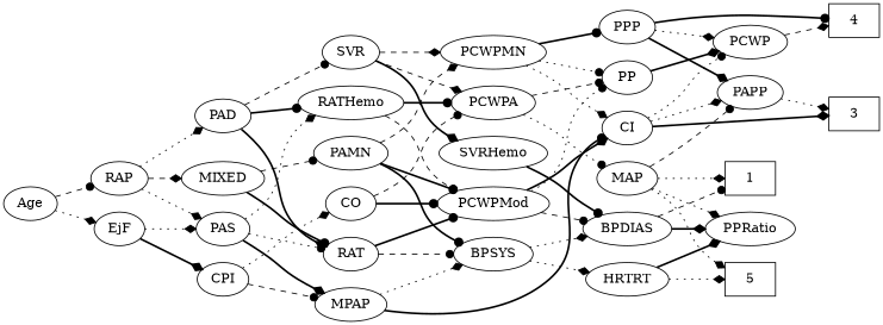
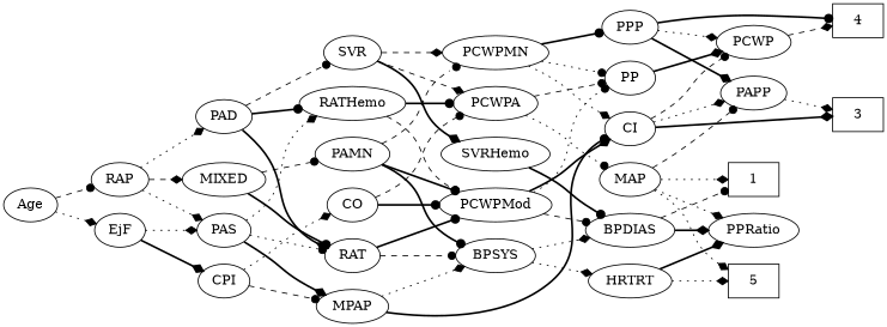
  strict digraph {
    rankdir=LR
    edge [arrowhead=diamond style=dotted]
    1 [height=0.5 shape=box width=0.75]
    3 [height=0.5 shape=box width=0.75]
    4 [height=0.5 shape=box width=0.75]
    5 [height=0.5 shape=box width=0.75]
    Age [height=0.5 width=0.75]
    EjF [height=0.5 width=0.75]
    RAP [height=0.5 width=0.77632]
    PAS [height=0.5 width=0.75]
    CPI [height=0.5 width=0.75]
    MIXED [height=0.5 width=1.1193]
    PAD [height=0.5 width=0.79437]
    RAT [height=0.5 width=0.75827]
    MPAP [height=0.5 width=0.97491]
    RATHemo [height=0.5 width=1.3721]
    CO [height=0.5 width=0.75]
    PAMN [height=0.5 width=1.011]
    SVR [height=0.5 width=0.77632]
    BPSYS [height=0.5 width=1.0471]
    PCWPMod [height=0.5 width=1.4443]
    CI [height=0.5 width=0.75]
    PCWPA [height=0.5 width=1.1555]
    PCWPMN [height=0.5 width=1.3902]
    SVRHemo [height=0.5 width=1.3902]
    BPDIAS [height=0.5 width=1.1735]
    HRTRT [height=0.5 width=1.1013]
    PP [height=0.5 width=0.75]
    PPP [height=0.5 width=0.75]
    PPRatio [height=0.5 width=1.1013]
    PCWP [height=0.5 width=0.97491]
    PAPP [height=0.5 width=0.88464]
    MAP [height=0.5 width=0.84854]
    Age -> EjF
    Age -> RAP [arrowhead=dot style=dashed]
    EjF -> PAS
    EjF -> CPI [style=bold]
    RAP -> PAS
    RAP -> MIXED [style=dashed]
    RAP -> PAD
    PAS -> RAT [arrowhead=dot]
    PAS -> MPAP [style=bold]
    PAS -> RATHemo
    CPI -> MPAP [arrowhead=dot style=dashed]
    CPI -> CO
    MIXED -> RAT [arrowhead=dot style=bold]
    MIXED -> PAMN [arrowhead=dot style=dashed]
    PAD -> RAT [style=bold]
    PAD -> RATHemo [arrowhead=dot style=bold]
    PAD -> SVR [arrowhead=dot style=dashed]
    RAT -> BPSYS [arrowhead=dot style=dashed]
    RAT -> PCWPMod [arrowhead=dot style=bold]
    MPAP -> BPSYS
    MPAP -> CI [arrowhead=dot style=bold]
    RATHemo -> PCWPMod [arrowhead=dot style=dashed]
    RATHemo -> PCWPA [arrowhead=dot style=bold]
    CO -> PCWPMod [arrowhead=dot style=bold]
    CO -> PCWPA [arrowhead=dot style=dashed]
    PAMN -> BPSYS [arrowhead=dot style=bold]
    PAMN -> PCWPMod [arrowhead=dot style=bold]
-   PAMN -> PCWPMN [style=dashed]
+   PAMN -> PCWPMN [arrowhead=dot style=dashed]
    SVR -> PCWPA [style=dashed]
    SVR -> PCWPMN [style=dashed]
    SVR -> SVRHemo [style=bold]
    BPSYS -> BPDIAS
    BPSYS -> HRTRT
    PCWPMod -> CI [style=bold]
    PCWPMod -> BPDIAS [arrowhead=dot style=dashed]
    PCWPMod -> PP [arrowhead=dot]
    CI -> 3 [style=bold]
-   CI -> PCWP [arrowhead=dot]
+   CI -> PCWP [arrowhead=dot style=dashed]
    CI -> PAPP
    PCWPA -> PP [arrowhead=dot style=dashed]
    PCWPA -> MAP [arrowhead=dot]
    PCWPMN -> CI
    PCWPMN -> PP [arrowhead=dot]
    PCWPMN -> PPP [arrowhead=dot style=bold]
    SVRHemo -> BPDIAS [arrowhead=dot style=bold]
    BPDIAS -> 1 [arrowhead=dot style=dashed]
    BPDIAS -> PPRatio [style=bold]
    HRTRT -> 5
    HRTRT -> PPRatio [style=bold]
    PP -> PCWP [style=bold]
    PPP -> 4 [arrowhead=dot style=bold]
    PPP -> PCWP
    PPP -> PAPP [style=bold]
    PCWP -> 4 [style=dashed]
    PAPP -> 3
    MAP -> 1
    MAP -> 5
    MAP -> PPRatio
    MAP -> PAPP [arrowhead=dot style=dashed]
  }
